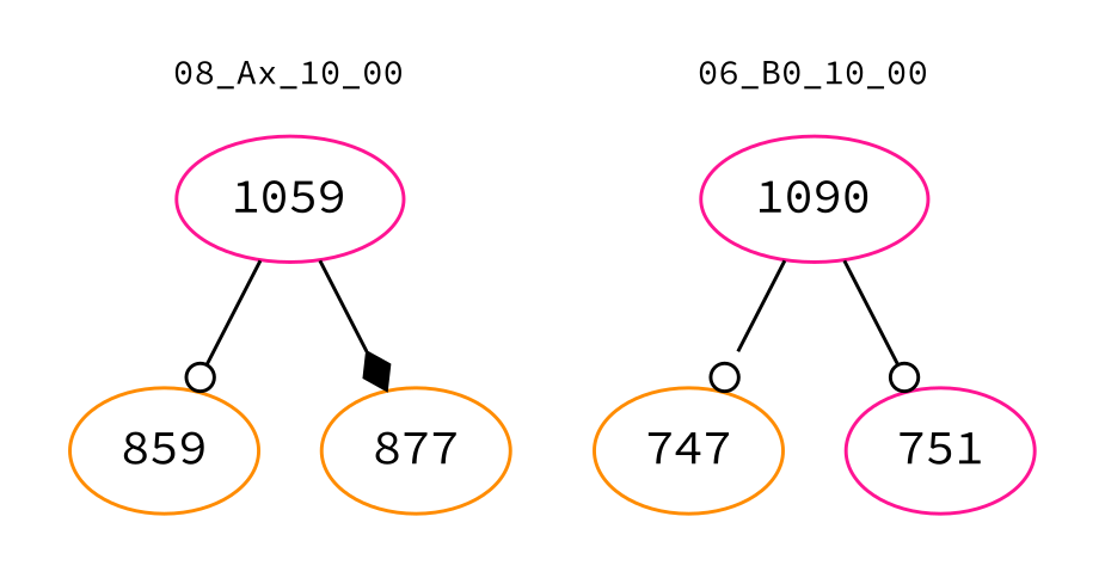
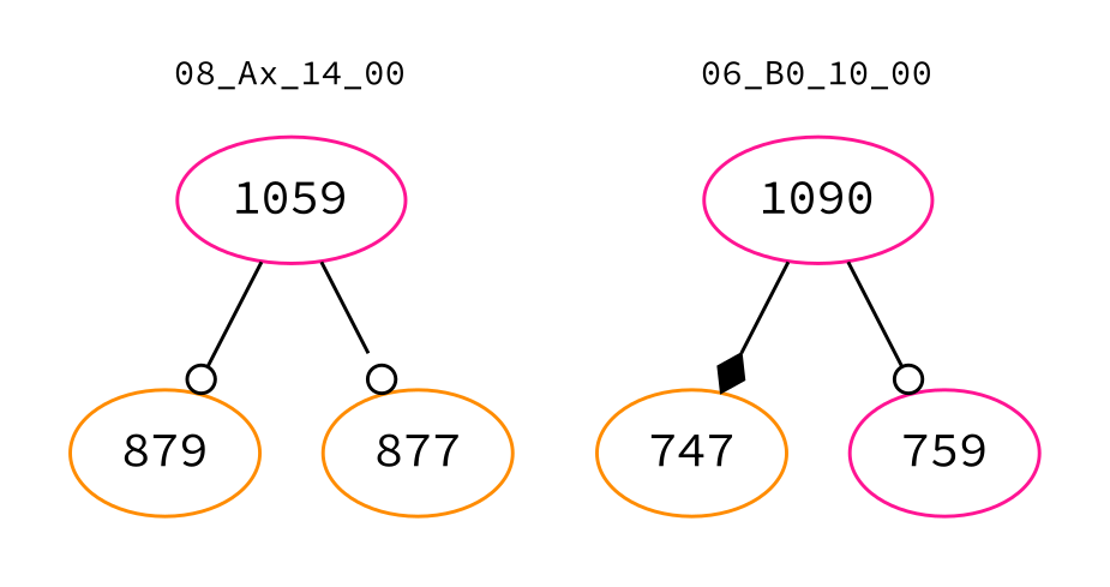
  digraph {
    fontname="Source Code Pro"
    node [color=deeppink fontname="Source Code Pro"]
    edge [arrowhead=odot color=black fontname="Source Code Pro"]
    n1 [label=1059]
-   n2 [color=darkorange label=859]
+   n2 [color=darkorange label=879]
    n3 [color=darkorange label=877]
    n4 [label=1090]
    n5 [color=darkorange label=747]
-   n6 [label=751]
+   n6 [label=759]
    subgraph cluster_1 {
      color=white
      fontsize=10
-     label="08_Ax_10_00"
+     label="08_Ax_14_00"
      n1
      n2
      n3
    }
    subgraph cluster_2 {
      color=white
      fontsize=10
      label="06_B0_10_00"
      n4
      n5
      n6
    }
    n1 -> n2
-   n1 -> n3 [arrowhead=diamond]
-   n4 -> n5
+   n1 -> n3
+   n4 -> n5 [arrowhead=diamond]
    n4 -> n6
  }
